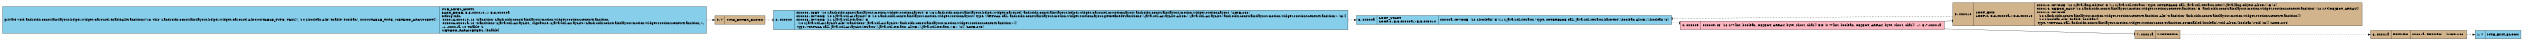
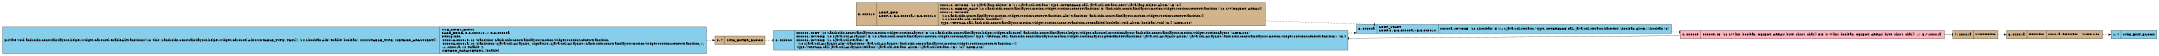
  digraph {
    rankdir=LR
    node [fillcolor=tan shape=record style=filled]
    edge [arrowhead=tee style=dashed]
    n1 [label="{0\:\ ?|MTH_ENTER_BLOCK\l}"]
    n2 [fillcolor=skyblue label="{2\:\ 0x0000|0x0000: IGET  (r0 I:androidx.constraintlayout.motion.widget.MotionLayout) = (r3 I:androidx.constraintlayout.helper.widget.Carousel) androidx.constraintlayout.helper.widget.Carousel.mMotionLayout androidx.constraintlayout.motion.widget.MotionLayout  (LINE:242)\l0x0002: INVOKE  (r0 I:java.util.ArrayList) = (r0 I:androidx.constraintlayout.motion.widget.MotionLayout) type: VIRTUAL call: androidx.constraintlayout.motion.widget.MotionLayout.getDefinedTransitions():java.util.ArrayList A[MD:():java.util.ArrayList\<androidx.constraintlayout.motion.widget.MotionScene$Transition\> (m)]\l0x0006: INVOKE  (r1 I:java.util.Iterator) = \l  (r0 I:java.util.ArrayList A[D('transitions' java.util.ArrayList\<androidx.constraintlayout.motion.widget.MotionScene$Transition\>)])\l type: VIRTUAL call: java.util.ArrayList.iterator():java.util.Iterator A[MD:():java.util.Iterator\<E\> (c)] (LINE:243)\l}"]
    n3 [fillcolor=skyblue label="{3\:\ 0x000a|LOOP_START\lLOOP:0: B:3:0x000a\-\>B:5:0x0010\l|0x000a: INVOKE  (r2 I:boolean) = (r1 I:java.util.Iterator) type: INTERFACE call: java.util.Iterator.hasNext():boolean A[MD:():boolean (c)]\l}"]
    n4 [fillcolor=lightpink label="{4\:\ 0x000e|0x000e: IF  (r2 I:??[int, boolean, OBJECT, ARRAY, byte, short, char]) == (0 ??[int, boolean, OBJECT, ARRAY, byte, short, char])  \-\> B:7:0x001a \l}"]
    n5 [label="{5\:\ 0x0010|LOOP_END\lLOOP:0: B:3:0x000a\-\>B:5:0x0010\l|0x0010: INVOKE  (r2 I:java.lang.Object) = (r1 I:java.util.Iterator) type: INTERFACE call: java.util.Iterator.next():java.lang.Object A[MD:():E (c)]\l0x0014: CHECK_CAST (r2 I:androidx.constraintlayout.motion.widget.MotionScene$Transition) = (androidx.constraintlayout.motion.widget.MotionScene$Transition) (r2 I:??[OBJECT, ARRAY]) \l0x0016: INVOKE  \l  (r2 I:androidx.constraintlayout.motion.widget.MotionScene$Transition A[D('transition' androidx.constraintlayout.motion.widget.MotionScene$Transition)])\l  (r4 I:boolean A[D('enable' boolean)])\l type: VIRTUAL call: androidx.constraintlayout.motion.widget.MotionScene.Transition.setEnabled(boolean):void A[MD:(boolean):void (m)] (LINE:244)\l}"]
    n6 [label="{7\:\ 0x001a|SYNTHETIC\l}"]
    n7 [label="{6\:\ 0x001a|RETURN\l|0x001a: RETURN    (LINE:246)\l}"]
    n8 [fillcolor=skyblue label="{1\:\ ?|MTH_EXIT_BLOCK\l}"]
    n9 [fillcolor=skyblue label="{private void androidx.constraintlayout.helper.widget.Carousel.enableAllTransitions((r3 'this' I:androidx.constraintlayout.helper.widget.Carousel A[IMMUTABLE_TYPE, THIS]), (r4 I:boolean A[D('enable' boolean), IMMUTABLE_TYPE, METHOD_ARGUMENT]))  | USE_LINES_HINTS\lBACK_EDGE: B:5:0x0010 \-\> B:3:0x000a\lDebug Info:\l  0x0016\-0x0019: r2 'transition' Landroidx\/constraintlayout\/motion\/widget\/MotionScene$Transition;\l  0x0006\-0x001a: r0 'transitions' Ljava\/util\/ArrayList;, signature: Ljava\/util\/ArrayList\<Landroidx\/constraintlayout\/motion\/widget\/MotionScene$Transition;\>;\l  \-1 \-0x001a: r4 'enable' Z\lMETHOD_PARAMETERS: [enable]\l}"]
    n1 -> n2
    n2 -> n3 [arrowhead=normal]
    n3 -> n4 [style=dotted]
-   n4 -> n5 [style=solid]
+   n4 -> n2 [style=solid]
    n4 -> n6 [style=solid]
    n5 -> n3
    n6 -> n7 [arrowhead=normal style=dotted]
    n7 -> n8 [arrowhead=normal]
    n9 -> n1 [arrowhead=normal]
  }
